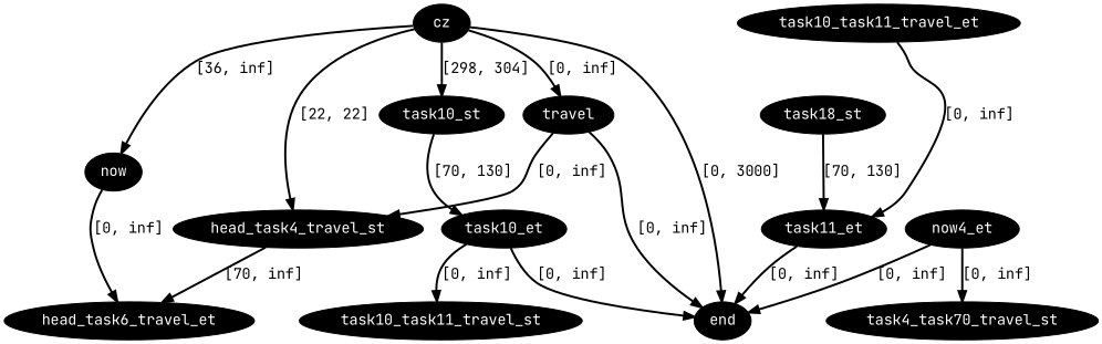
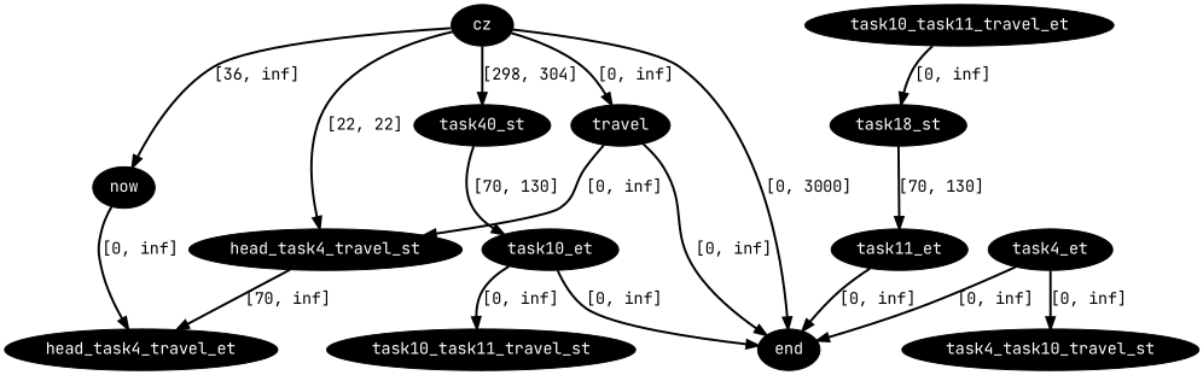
  digraph {
    fontname="JetBrains Mono"
    node [fillcolor=black fontcolor=white fontname="JetBrains Mono" style=filled]
    edge [color=black fontname="JetBrains Mono" penwidth=2]
    n1 [label=cz]
    n2 [label=travel]
    n3 [label=now]
    n4 [label=end]
    n5 [label=head_task4_travel_st]
-   n6 [label=task10_st]
-   n7 [label=head_task6_travel_et]
+   n6 [label=task40_st]
+   n7 [label=head_task4_travel_et]
    n8 [label=task10_et]
-   n9 [label=now4_et]
-   n10 [label=task4_task70_travel_st]
+   n9 [label=task4_et]
+   n10 [label=task4_task10_travel_st]
    n11 [label=task10_task11_travel_st]
    n12 [label=task10_task11_travel_et]
    n13 [label=task18_st]
    n14 [label=task11_et]
    n1 -> n2 [label="[0, inf]"]
    n1 -> n3 [label="[36, inf]"]
    n1 -> n4 [label="[0, 3000]"]
    n1 -> n5 [label="[22, 22]"]
    n1 -> n6 [label="[298, 304]"]
    n2 -> n4 [label="[0, inf]"]
    n2 -> n5 [label="[0, inf]"]
    n3 -> n7 [label="[0, inf]"]
    n5 -> n7 [label="[70, inf]"]
    n6 -> n8 [label="[70, 130]"]
    n8 -> n4 [label="[0, inf]"]
    n8 -> n11 [label="[0, inf]"]
    n9 -> n4 [label="[0, inf]"]
    n9 -> n10 [label="[0, inf]"]
-   n12 -> n14 [label="[0, inf]"]
+   n12 -> n13 [label="[0, inf]"]
    n13 -> n14 [label="[70, 130]"]
    n14 -> n4 [label="[0, inf]"]
  }
